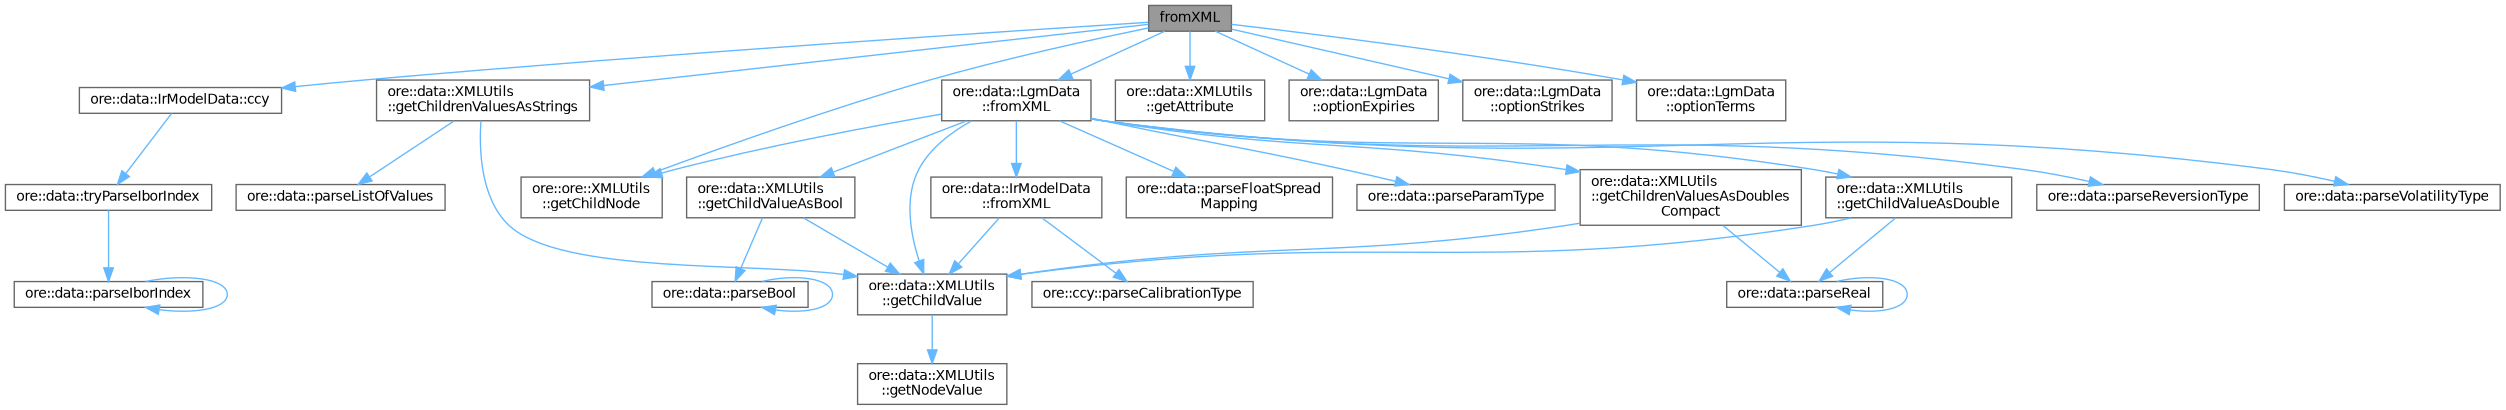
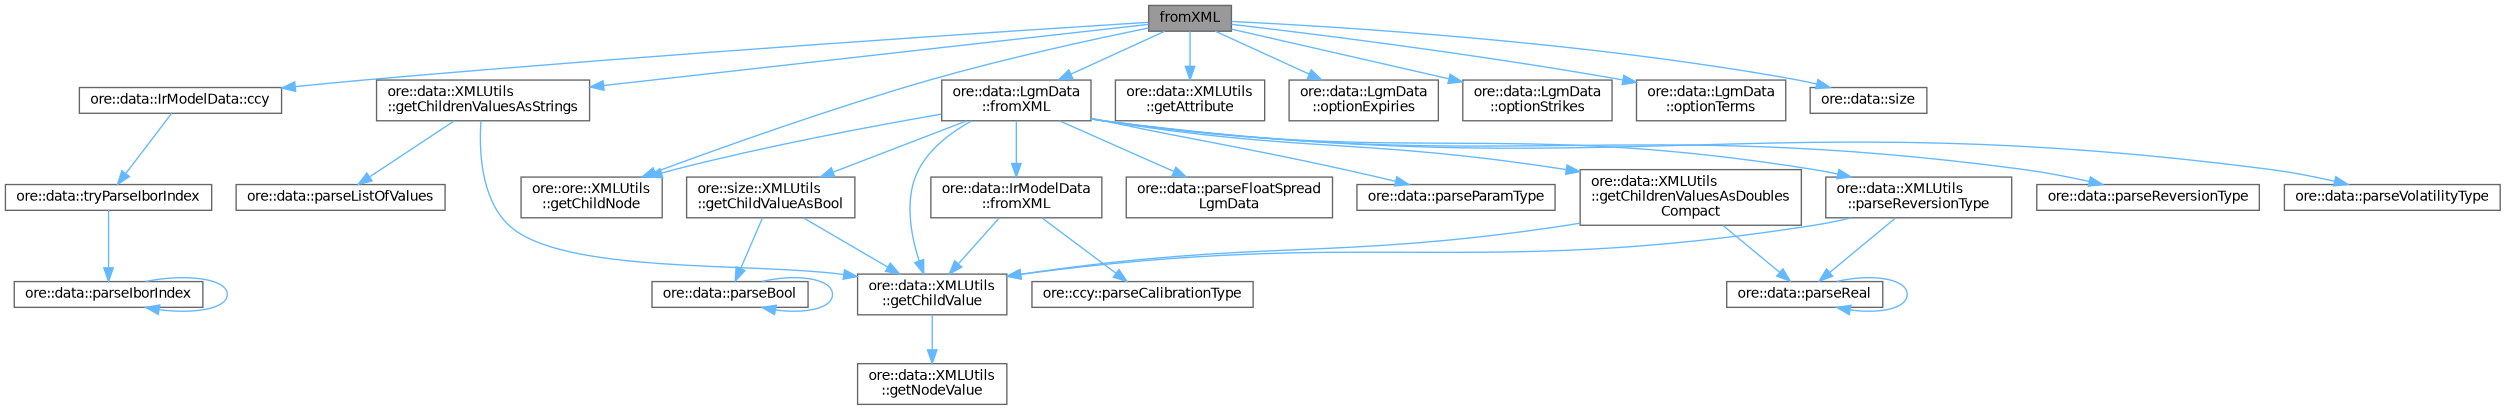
  digraph {
    rankdir=TB
    node [color=grey40 fillcolor=white fontname=Helvetica fontsize=10 shape=box style=filled]
    edge [color=steelblue1 fontname=Helvetica fontsize=10 labelfontname=Helvetica labelfontsize=10 style=solid]
    n1 [color=gray40 fillcolor=grey60 fontcolor=black height=0.2 label=fromXML width=0.4]
    n2 [height=0.2 label="ore::data::IrModelData::ccy" width=0.4]
    n3 [height=0.2 label="ore::data::LgmData\l::fromXML" width=0.4]
    n4 [height=0.2 label="ore::ore::XMLUtils\l::getChildNode" width=0.4]
    n5 [height=0.2 label="ore::data::XMLUtils\l::getAttribute" width=0.4]
    n6 [height=0.2 label="ore::data::XMLUtils\l::getChildrenValuesAsStrings" width=0.4]
    n7 [height=0.2 label="ore::data::LgmData\l::optionExpiries" width=0.4]
    n8 [height=0.2 label="ore::data::LgmData\l::optionStrikes" width=0.4]
    n9 [height=0.2 label="ore::data::LgmData\l::optionTerms" width=0.4]
+   n10 [height=0.2 label="ore::data::size" width=0.4]
    n11 [height=0.2 label="ore::data::tryParseIborIndex" width=0.4]
    n12 [height=0.2 label="ore::data::IrModelData\l::fromXML" width=0.4]
    n13 [height=0.2 label="ore::data::XMLUtils\l::getChildValue" width=0.4]
    n14 [height=0.2 label="ore::data::XMLUtils\l::getChildrenValuesAsDoubles\lCompact" width=0.4]
-   n15 [height=0.2 label="ore::data::XMLUtils\l::getChildValueAsBool" width=0.4]
-   n16 [height=0.2 label="ore::data::XMLUtils\l::getChildValueAsDouble" width=0.4]
-   n17 [height=0.2 label="ore::data::parseFloatSpread\lMapping" width=0.4]
+   n15 [height=0.2 label="ore::size::XMLUtils\l::getChildValueAsBool" width=0.4]
+   n16 [height=0.2 label="ore::data::XMLUtils\l::parseReversionType" width=0.4]
+   n17 [height=0.2 label="ore::data::parseFloatSpread\lLgmData" width=0.4]
    n18 [height=0.2 label="ore::data::parseParamType" width=0.4]
    n19 [height=0.2 label="ore::data::parseReversionType" width=0.4]
    n20 [height=0.2 label="ore::data::parseVolatilityType" width=0.4]
    n21 [height=0.2 label="ore::data::parseListOfValues" width=0.4]
    n22 [height=0.2 label="ore::data::parseIborIndex" width=0.4]
    n23 [height=0.2 label="ore::ccy::parseCalibrationType" width=0.4]
    n24 [height=0.2 label="ore::data::XMLUtils\l::getNodeValue" width=0.4]
    n25 [height=0.2 label="ore::data::parseReal" width=0.4]
    n26 [height=0.2 label="ore::data::parseBool" width=0.4]
    n1 -> n2
    n1 -> n3
    n1 -> n4
    n1 -> n5
    n1 -> n6
    n1 -> n7
    n1 -> n8
    n1 -> n9
+   n1 -> n10
    n2 -> n11
    n3 -> n4
    n3 -> n12
    n3 -> n13
    n3 -> n14
    n3 -> n15
    n3 -> n16
    n3 -> n17
    n3 -> n18
    n3 -> n19
    n3 -> n20
    n6 -> n13
    n6 -> n21
    n11 -> n22
    n12 -> n13
    n12 -> n23
    n13 -> n24
    n14 -> n13
    n14 -> n25
    n15 -> n13
    n15 -> n26
    n16 -> n13
    n16 -> n25
    n22 -> n22
    n25 -> n25
    n26 -> n26
  }
